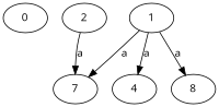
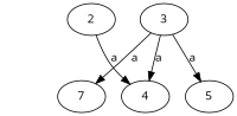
  strict digraph {
    fontname="Open Sans"
    node [fontname="Open Sans"]
    edge [fontname="Open Sans"]
-   0
    n2 [label=7]
    2
-   1
+   1 [label=3]
    n5 [label=4]
-   5 [label=8]
-   2 -> n2 [label=a]
+   5
+   2 -> n5 [label=a]
    1 -> n2 [label=a]
    1 -> n5 [label=a]
    1 -> 5 [label=a]
  }
